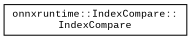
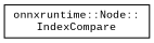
  digraph {
    rankdir=LR
    fontname="Liberation Mono"
-   n1 [color=black fillcolor=white fontname="Liberation Mono" fontsize=10 height=0.2 label="onnxruntime::IndexCompare::\lIndexCompare" shape=record style=filled width=0.4]
+   n1 [color=black fillcolor=white fontname="Liberation Mono" fontsize=10 height=0.2 label="onnxruntime::Node::\lIndexCompare" shape=record style=filled width=0.4]
  }
